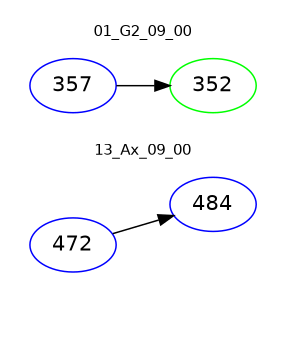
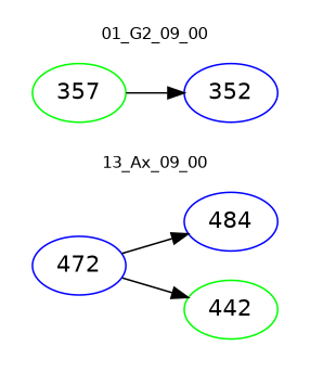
  digraph {
    fontname="DejaVu Sans"
    rankdir=LR
    node [color=blue fontname="DejaVu Sans"]
    edge [color=black fontname="DejaVu Sans"]
    n1 [label=472]
+   n2 [color=green label=442]
    n3 [label=484]
-   n4 [label=357]
-   n5 [color=green label=352]
+   n4 [color=green label=357]
+   n5 [label=352]
    subgraph cluster_1 {
      color=white
      fontsize=10
      label="13_Ax_09_00"
      n1
+     n2
      n3
    }
    subgraph cluster_2 {
      color=white
      fontsize=10
      label="01_G2_09_00"
      n4
      n5
    }
+   n1 -> n2
    n1 -> n3
    n4 -> n5
  }
